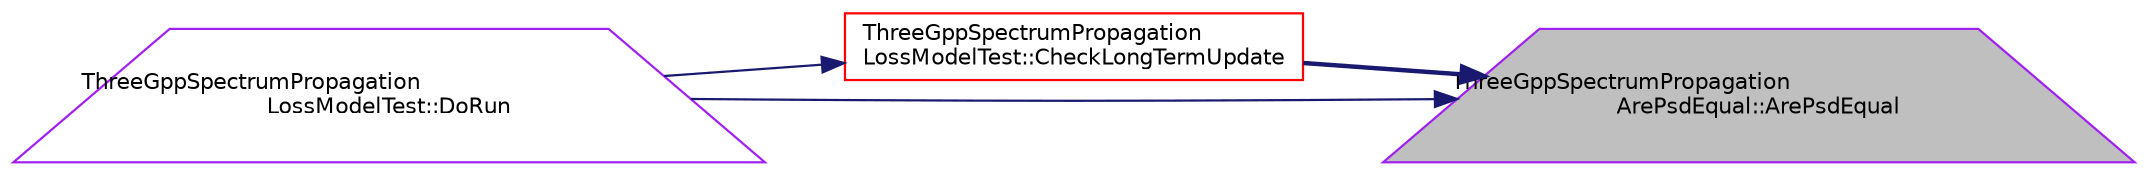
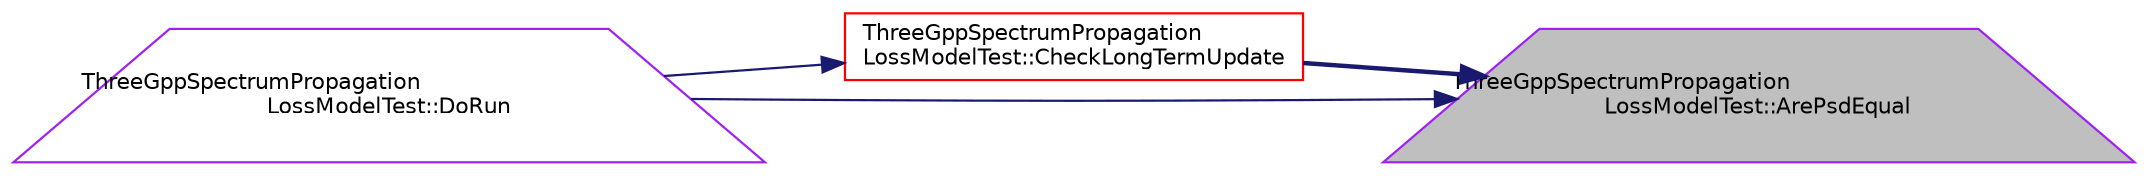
  digraph {
    rankdir=RL
    node [color=purple fillcolor=white fontname=Helvetica fontsize=10 shape=trapezium style=filled]
    edge [color=midnightblue dir=back fontname=Helvetica fontsize=10 labelfontname=Helvetica labelfontsize=10 style=solid]
-   n1 [fillcolor=grey75 fontcolor=black height=0.2 label="ThreeGppSpectrumPropagation\lArePsdEqual::ArePsdEqual" width=0.4]
+   n1 [fillcolor=grey75 fontcolor=black height=0.2 label="ThreeGppSpectrumPropagation\lLossModelTest::ArePsdEqual" width=0.4]
    n2 [color=red height=0.2 label="ThreeGppSpectrumPropagation\lLossModelTest::CheckLongTermUpdate" shape=box width=0.4]
    n3 [height=0.2 label="ThreeGppSpectrumPropagation\lLossModelTest::DoRun" width=0.4]
    n1 -> n2 [style=bold]
    n1 -> n3
    n2 -> n3
  }
